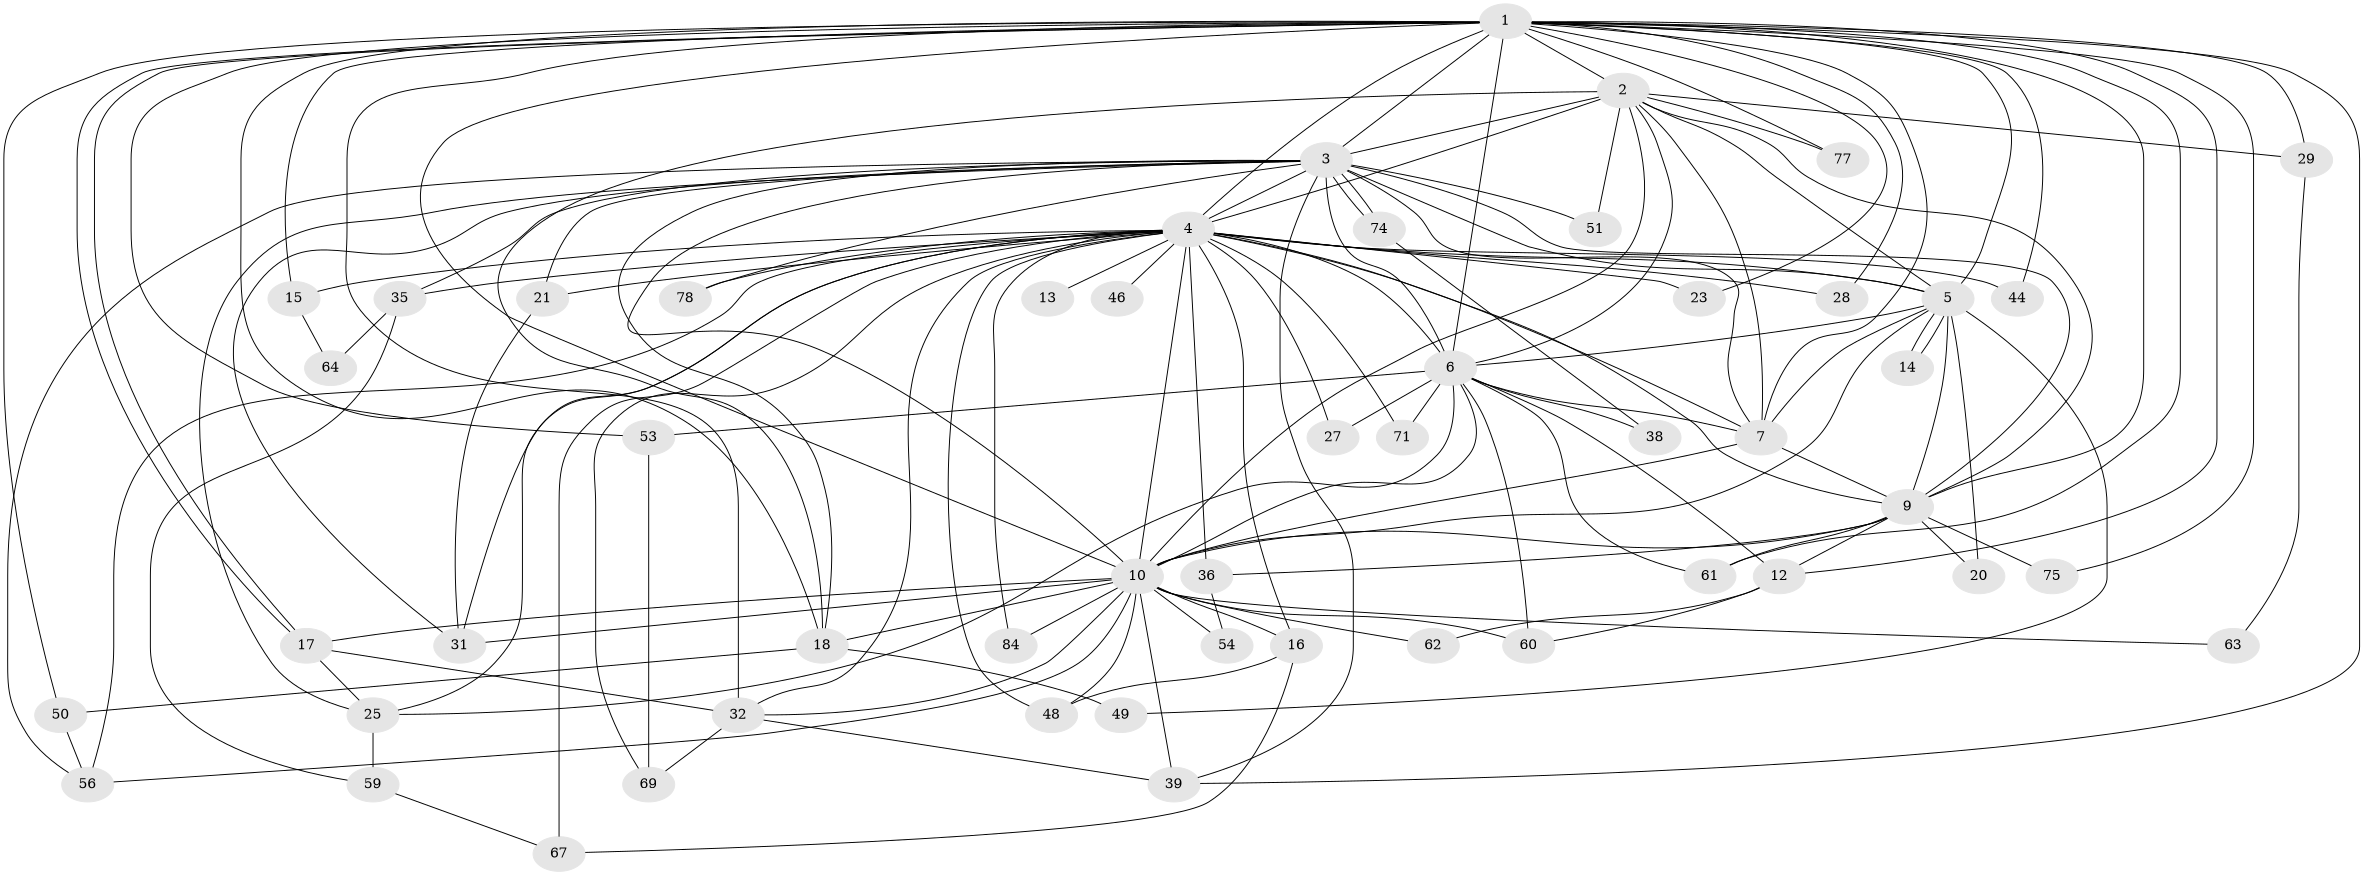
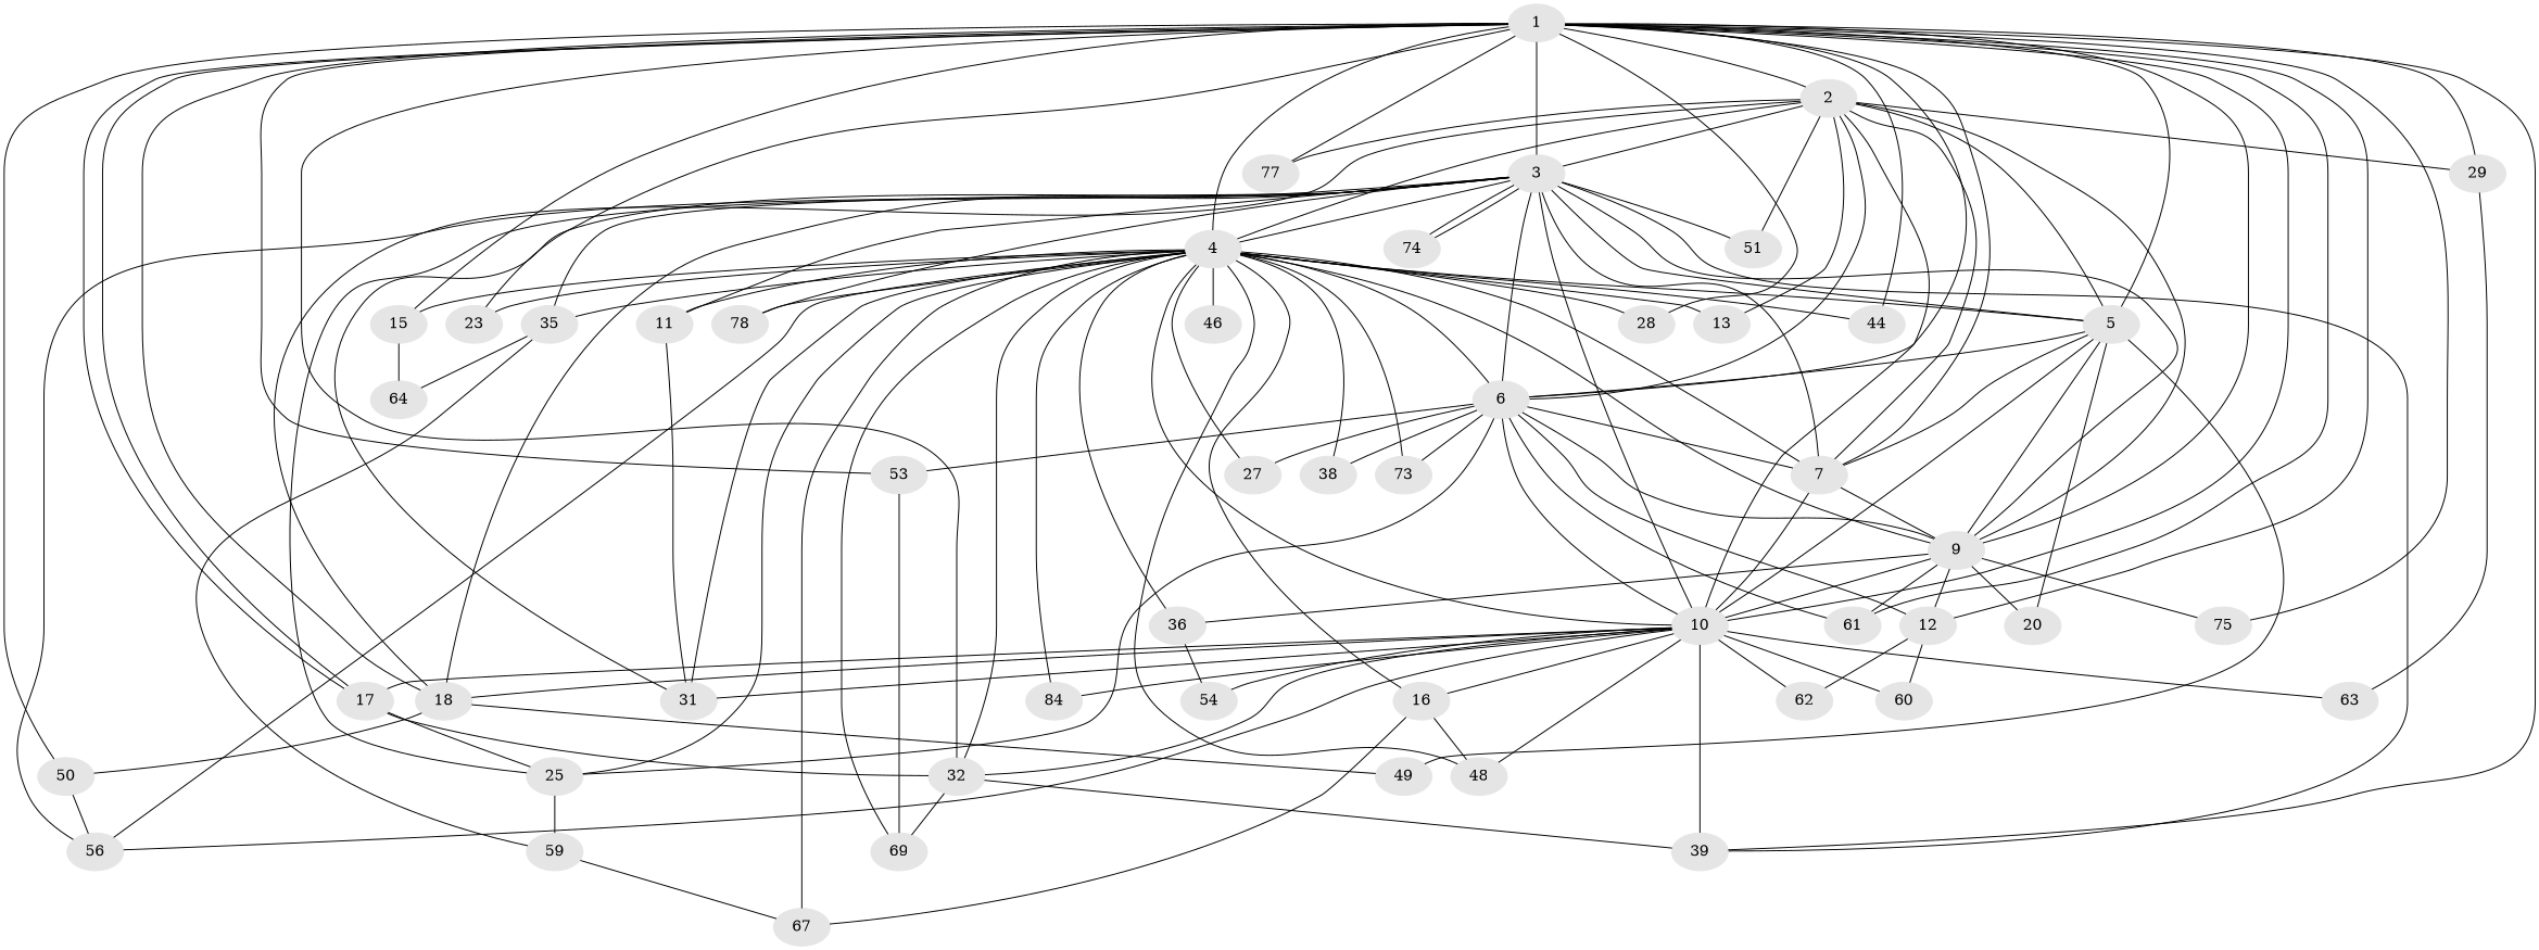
  graph {
    fontname="DejaVu Serif"
    node [color=gray90 fontname="DejaVu Serif" style=filled]
    edge [fontname="DejaVu Serif"]
    1 [super="+37"]
    2
    3 [super="+8+65"]
    4 [super="+19"]
    5
    6 [super="+58+47"]
    7
    9
    10
    12 [super="+30"]
    15
    17 [super="+80+21+24"]
    18 [super="+26"]
    23
    28
    29
    32 [super="+33+42"]
    39 [super="+40+55"]
    44
    50
    53
    61 [super="+86"]
    75
    77
    13
    51
-   11 [super="+34" label=21]
+   11 [super="+34"]
    25 [super="+45"]
    31 [super="+41"]
    35
    56 [super="+76+68"]
    74
    78
    46
    16
    27
    36
    38
    48 [super="+70"]
    67 [super="+73"]
    69 [super="+85"]
-   71
+   71 [label=73]
    84
-   14
    20
    49
    54
    60
    62
    n50 [label=63]
    64
    59
    1 -- 2 [weight=2]
    1 -- 3 [weight=3]
    1 -- 4
    1 -- 5
    1 -- 6
    1 -- 7
    1 -- 9
    1 -- 10
    1 -- 12
    1 -- 15
    1 -- 17 [weight=2]
    1 -- 17
    1 -- 18
    1 -- 23
    1 -- 28
    1 -- 29
    1 -- 32 [weight=2]
    1 -- 39
    1 -- 44
    1 -- 50
    1 -- 53
    1 -- 61
    1 -- 75
    1 -- 77
    2 -- 3 [weight=2]
    2 -- 4 [weight=2]
    2 -- 5
    2 -- 6 [weight=2]
    2 -- 7
    2 -- 9
    2 -- 10
    2 -- 18
    2 -- 29
    2 -- 77
+   2 -- 13
    2 -- 51
    3 -- 4 [weight=2]
    3 -- 5 [weight=2]
    3 -- 6 [weight=2]
    3 -- 7 [weight=2]
    3 -- 9 [weight=2]
    3 -- 10 [weight=3]
    3 -- 18
    3 -- 39
    3 -- 51
    3 -- 11 [weight=2]
    3 -- 25
    3 -- 31
    3 -- 35
    3 -- 56
    3 -- 74
    3 -- 74
    3 -- 78
    4 -- 5
    4 -- 6
    4 -- 7
    4 -- 9 [weight=2]
    4 -- 10
    4 -- 15
    4 -- 23
    4 -- 28
    4 -- 32
    4 -- 44
    4 -- 13
    4 -- 11 [weight=3]
    4 -- 25
    4 -- 31
    4 -- 35
    4 -- 56
    4 -- 78
    4 -- 46
    4 -- 16
    4 -- 27
    4 -- 36
-   74 -- 38 [weight=2]
+   4 -- 38 [weight=2]
    4 -- 48
    4 -- 67
    4 -- 69
    4 -- 71
    4 -- 84
    5 -- 6 [weight=2]
    5 -- 7
    5 -- 9
    5 -- 10
-   5 -- 14
-   5 -- 14
    5 -- 20
    5 -- 49
    6 -- 7
-   6 -- 60
+   6 -- 9
    6 -- 10
    6 -- 12
    6 -- 53
    6 -- 61
    6 -- 25
    6 -- 27 [weight=2]
    6 -- 38
    6 -- 71
    7 -- 9
    7 -- 10
    9 -- 10
    9 -- 12
    9 -- 61
    9 -- 75
    9 -- 36
    9 -- 20
    10 -- 17
    10 -- 18
    10 -- 32
    10 -- 39 [weight=2]
    10 -- 31
    10 -- 56
    10 -- 16
    10 -- 48
    10 -- 84
    10 -- 54
    10 -- 60
    10 -- 62
    10 -- n50
    12 -- 60
    12 -- 62
    15 -- 64
    17 -- 32
    17 -- 25
    18 -- 50
    18 -- 49
    29 -- n50
    32 -- 39
    32 -- 69
    50 -- 56
    53 -- 69
    11 -- 31
    25 -- 59
    35 -- 64
    35 -- 59
    16 -- 48
    16 -- 67
    36 -- 54
    59 -- 67
  }
